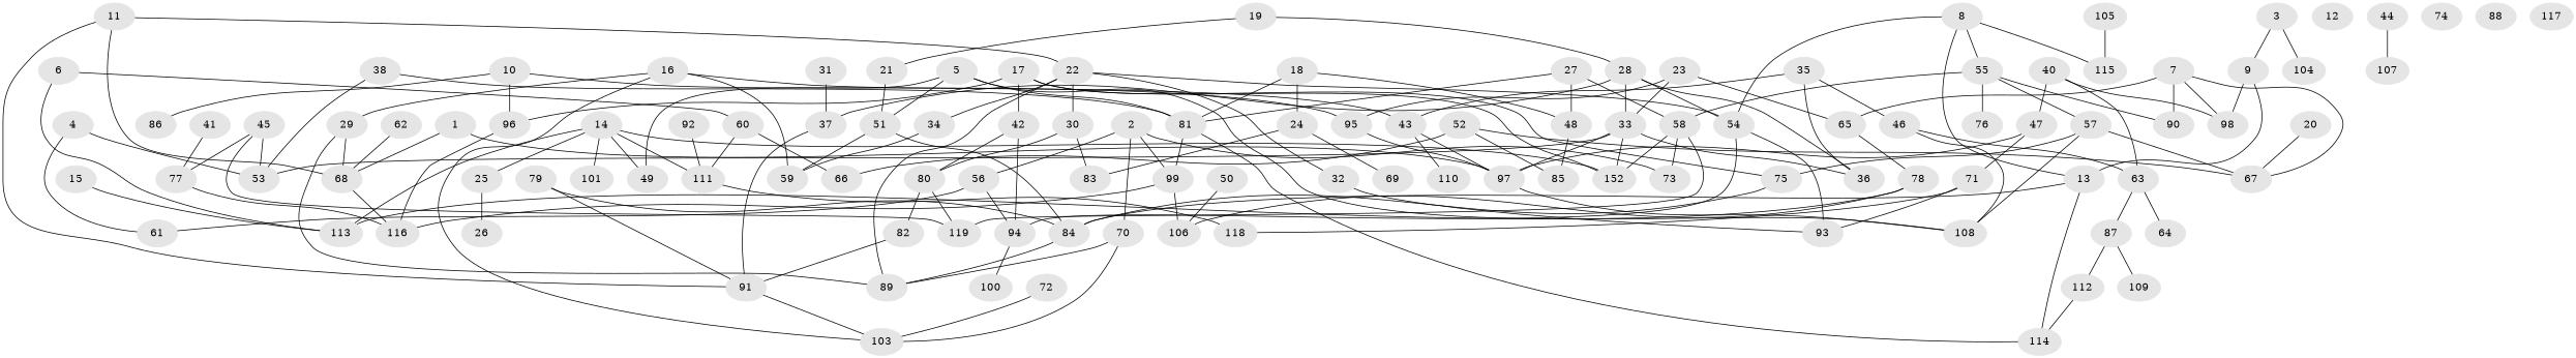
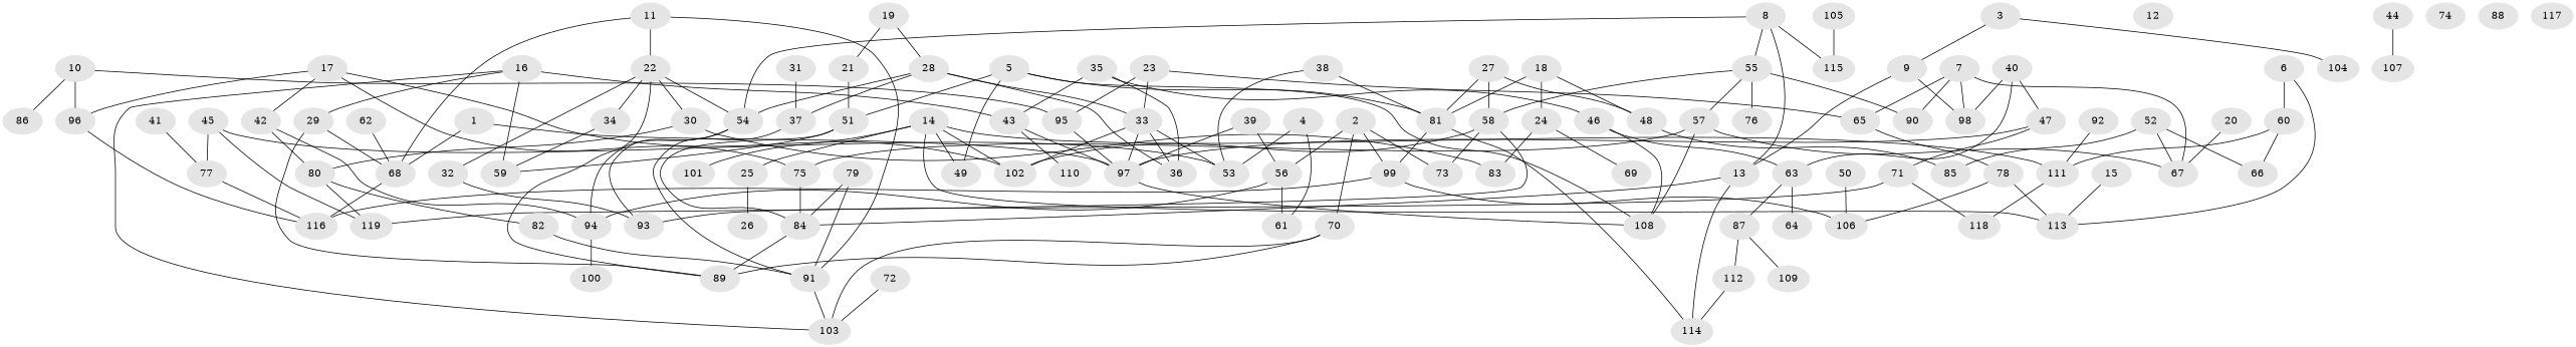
  graph {
    node [color=gray90 style=filled]
    1
    68
    97
    116
    108
    2
    56
    70
    73
    99
    61
    94
    103
    89
    106
    3
    9
    104
    98
    13
    4
    53
    5
    49
    51
    81
    84
    59
    114
    6
    60
    113
    111
    66
    7
    65
    67
    90
    78
    8
    54
    55
    115
    93
    58
    57
    76
    10
    86
    95
    96
    11
    22
    91
    30
    32
    34
    12
    14
    25
    101
-   102 [label=152]
+   102
    26
    118
    15
    16
    29
    43
    110
    17
    42
    75
    80
    18
    24
    48
    69
    83
    85
    19
    21
    28
    33
    36
    37
    20
    23
    27
    119
    82
    31
    35
    46
    63
    38
+   39
    40
    47
    71
    64
    87
    41
    77
    100
    44
    107
    45
    50
    52
    62
    109
    112
    72
    74
    79
    88
    92
    105
    117
    1 -- 68
    1 -- 97
    68 -- 116
    97 -- 108
    2 -- 56
    2 -- 70
    2 -- 73
    2 -- 99
    56 -- 61
    56 -- 94
    70 -- 103
    70 -- 89
    99 -- 116
    99 -- 106
    94 -- 100
    3 -- 9
    3 -- 104
    9 -- 98
    9 -- 13
    13 -- 84
    13 -- 114
    4 -- 61
    4 -- 53
    5 -- 108
    5 -- 49
    5 -- 51
    5 -- 81
    51 -- 84
    51 -- 59
    81 -- 99
    81 -- 114
    84 -- 89
    6 -- 60
    6 -- 113
    60 -- 111
    60 -- 66
    111 -- 118
    7 -- 98
    7 -- 65
    7 -- 67
    7 -- 90
    65 -- 78
    78 -- 106
    78 -- 113
    8 -- 13
    8 -- 54
    8 -- 55
    8 -- 115
    54 -- 94
    54 -- 93
    55 -- 90
    55 -- 58
    55 -- 57
    55 -- 76
    58 -- 73
    58 -- 102
    58 -- 119
    57 -- 108
    57 -- 67
    57 -- 75
    10 -- 86
    10 -- 95
    10 -- 96
    95 -- 97
    96 -- 116
    11 -- 68
    11 -- 22
    11 -- 91
    22 -- 89
    22 -- 54
    22 -- 30
    22 -- 32
    22 -- 34
    91 -- 103
    30 -- 80
    30 -- 83
    32 -- 93
    34 -- 59
    14 -- 49
    14 -- 113
    14 -- 111
    14 -- 25
    14 -- 101
    14 -- 102
    25 -- 26
    15 -- 113
    16 -- 103
    16 -- 59
    16 -- 29
    16 -- 43
    29 -- 68
    29 -- 89
    43 -- 97
    43 -- 110
    17 -- 96
    17 -- 102
    17 -- 42
    17 -- 75
    42 -- 94
    42 -- 80
    75 -- 84
    80 -- 119
    80 -- 82
    18 -- 81
    18 -- 24
    18 -- 48
    24 -- 69
    24 -- 83
    48 -- 85
    19 -- 21
    19 -- 28
    21 -- 51
    28 -- 54
    28 -- 33
    28 -- 36
    28 -- 37
    33 -- 97
    33 -- 53
    33 -- 102
    33 -- 36
    37 -- 91
    20 -- 67
    23 -- 65
    23 -- 95
    23 -- 33
    27 -- 81
    27 -- 58
    27 -- 48
    82 -- 91
    31 -- 37
    35 -- 43
    35 -- 36
    35 -- 46
    46 -- 108
    46 -- 63
    63 -- 64
    63 -- 87
    38 -- 53
    38 -- 81
+   39 -- 97
+   39 -- 56
    40 -- 98
    40 -- 63
    40 -- 47
    47 -- 97
    47 -- 71
    71 -- 93
    71 -- 118
    87 -- 109
    87 -- 112
    41 -- 77
    77 -- 116
    44 -- 107
    45 -- 53
    45 -- 119
    45 -- 77
    50 -- 106
    52 -- 66
    52 -- 67
    52 -- 85
    62 -- 68
    112 -- 114
    72 -- 103
    79 -- 84
    79 -- 91
    92 -- 111
    105 -- 115
  }
